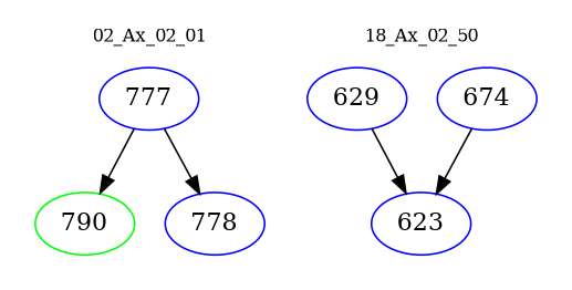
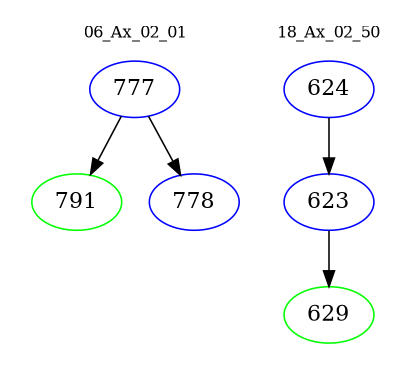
  digraph {
    node [color=blue]
    edge [color=black]
    n1 [label=777]
-   n2 [color=green label=790]
+   n2 [color=green label=791]
    n3 [label=778]
    n4 [label=623]
-   n5 [label=674]
-   n6 [label=629]
+   n5 [label=624]
+   n6 [color=green label=629]
    subgraph cluster_1 {
      color=white
      fontsize=10
-     label="02_Ax_02_01"
+     label="06_Ax_02_01"
      n1
      n2
      n3
    }
    subgraph cluster_2 {
      color=white
      fontsize=10
      label="18_Ax_02_50"
      n4
      n5
      n6
    }
    n1 -> n2
    n1 -> n3
-   n6 -> n4
+   n4 -> n6
    n5 -> n4
  }
